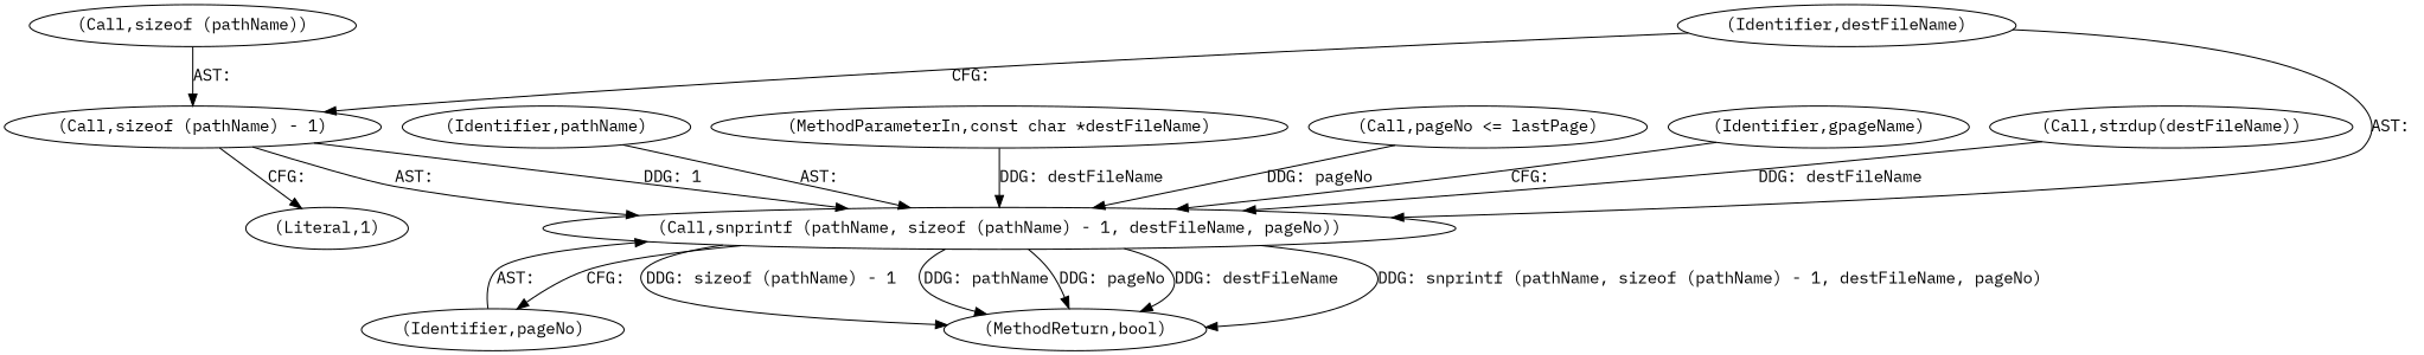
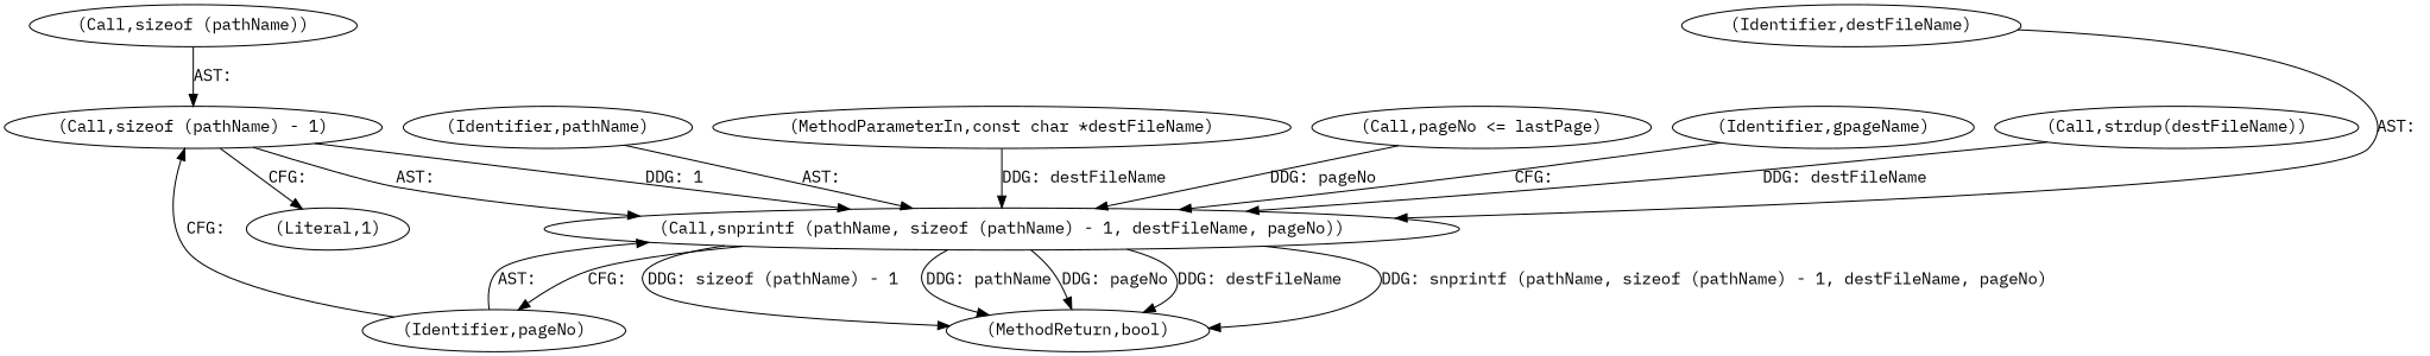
  digraph {
    fontname="IBM Plex Mono"
    node [fontname="IBM Plex Mono"]
    edge [fontname="IBM Plex Mono"]
    n1 [label="(Call,sizeof (pathName) - 1)"]
    n2 [label="(Call,snprintf (pathName, sizeof (pathName) - 1, destFileName, pageNo))"]
    n3 [label="(Literal,1)"]
    n4 [label="(Identifier,pageNo)"]
    n5 [label="(MethodReturn,bool)"]
    n6 [label="(Call,strdup(destFileName))"]
    n7 [label="(MethodParameterIn,const char *destFileName)"]
    n8 [label="(Call,sizeof (pathName))"]
    n9 [label="(Identifier,pathName)"]
    n10 [label="(Identifier,destFileName)"]
    n11 [label="(Call,pageNo <= lastPage)"]
    n12 [label="(Identifier,gpageName)"]
    n1 -> n2 [label="AST: "]
    n1 -> n2 [label="DDG: 1"]
    n1 -> n3 [label="CFG: "]
    n2 -> n4 [label="CFG: "]
    n2 -> n5 [label="DDG: snprintf (pathName, sizeof (pathName) - 1, destFileName, pageNo)"]
    n2 -> n5 [label="DDG: sizeof (pathName) - 1"]
    n2 -> n5 [label="DDG: pathName"]
    n2 -> n5 [label="DDG: pageNo"]
    n2 -> n5 [label="DDG: destFileName"]
    n4 -> n2 [label="AST: "]
    n6 -> n2 [label="DDG: destFileName"]
    n7 -> n2 [label="DDG: destFileName"]
    n8 -> n1 [label="AST: "]
    n9 -> n2 [label="AST: "]
-   n10 -> n1 [label="CFG: "]
+   n4 -> n1 [label="CFG: "]
    n10 -> n2 [label="AST: "]
    n11 -> n2 [label="DDG: pageNo"]
    n12 -> n2 [label="CFG: "]
  }
